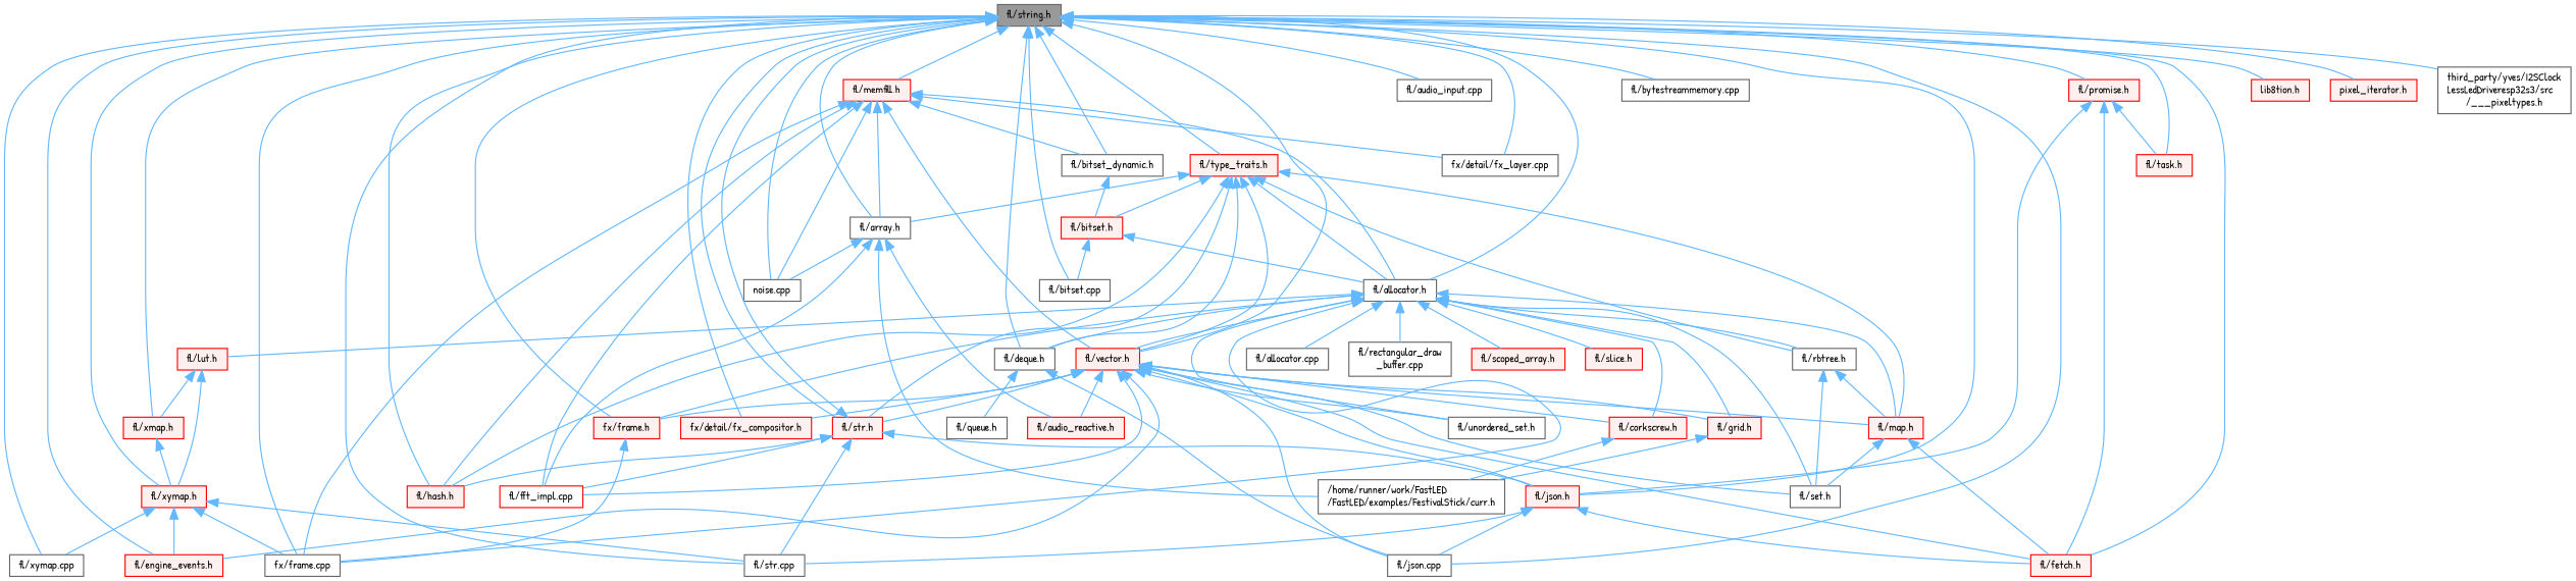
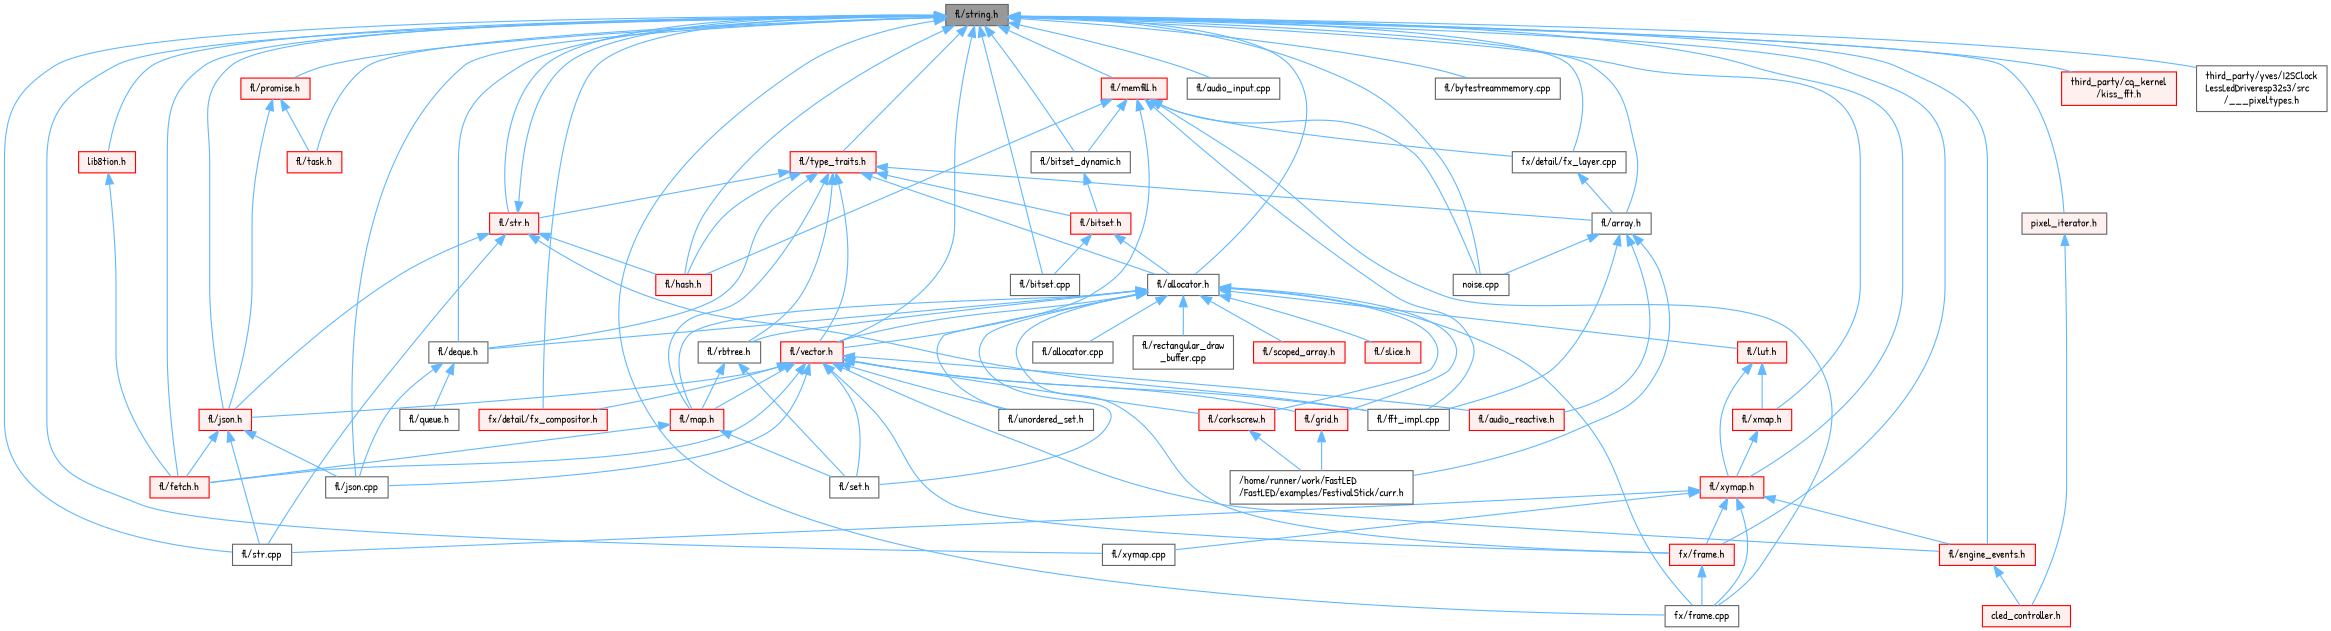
  digraph {
    fontname="Patrick Hand"
    node [color=red fillcolor="#FFF0F0" fontname="Patrick Hand" fontsize=10 shape=box style=filled]
    edge [color=steelblue1 dir=back fontname="Patrick Hand" fontsize=10 labelfontname=Helvetica labelfontsize=10 style=solid]
    n1 [color=gray40 fillcolor=grey60 fontcolor=black height=0.2 label="fl/string.h" width=0.4]
    n2 [color=grey40 fillcolor=white height=0.2 label="fl/allocator.h" width=0.4]
    n3 [color=grey40 fillcolor=white height=0.2 label="fl/deque.h" width=0.4]
    n4 [color=grey40 fillcolor=white height=0.2 label="fl/json.cpp" width=0.4]
    n5 [height=0.2 label="fl/xmap.h" width=0.4]
    n6 [height=0.2 label="fl/xymap.h" width=0.4]
    n7 [height=0.2 label="fl/engine_events.h" width=0.4]
    n8 [color=grey40 fillcolor=white height=0.2 label="fl/str.cpp" width=0.4]
    n9 [color=grey40 fillcolor=white height=0.2 label="fl/xymap.cpp" width=0.4]
    n10 [color=grey40 fillcolor=white height=0.2 label="fx/frame.cpp" width=0.4]
    n11 [height=0.2 label="fx/frame.h" width=0.4]
    n12 [height=0.2 label="fl/fetch.h" width=0.4]
    n13 [height=0.2 label="fl/vector.h" width=0.4]
    n14 [height=0.2 label="fl/json.h" width=0.4]
    n15 [height=0.2 label="fl/str.h" width=0.4]
    n16 [height=0.2 label="fl/hash.h" width=0.4]
    n17 [height=0.2 label="fx/detail/fx_compositor.h" width=0.4]
    n18 [color=grey40 fillcolor=white height=0.2 label="fl/array.h" width=0.4]
    n19 [color=grey40 fillcolor=white height=0.2 label="noise.cpp" width=0.4]
    n20 [color=grey40 fillcolor=white height=0.2 label="fl/audio_input.cpp" width=0.4]
    n21 [color=grey40 fillcolor=white height=0.2 label="fl/bitset.cpp" width=0.4]
    n22 [color=grey40 fillcolor=white height=0.2 label="fl/bitset_dynamic.h" width=0.4]
    n23 [color=grey40 fillcolor=white height=0.2 label="fl/bytestreammemory.cpp" width=0.4]
    n24 [height=0.2 label="fl/memfill.h" width=0.4]
    n25 [color=grey40 fillcolor=white height=0.2 label="fx/detail/fx_layer.cpp" width=0.4]
    n26 [height=0.2 label="fl/promise.h" width=0.4]
    n27 [height=0.2 label="fl/task.h" width=0.4]
    n28 [height=0.2 label="fl/type_traits.h" width=0.4]
    n29 [height=0.2 label="lib8tion.h" width=0.4]
-   n30 [height=0.2 label="pixel_iterator.h" width=0.4]
+   n30 [color=grey40 height=0.2 label="pixel_iterator.h" width=0.4]
+   n31 [height=0.2 label="third_party/cq_kernel\l/kiss_fft.h" width=0.4]
    n32 [color=grey40 fillcolor=white height=0.2 label="third_party/yves/I2SClock\lLessLedDriveresp32s3/src\l/___pixeltypes.h" width=0.4]
    n33 [color=grey40 fillcolor=white height=0.2 label="fl/allocator.cpp" width=0.4]
    n34 [height=0.2 label="fl/corkscrew.h" width=0.4]
    n35 [height=0.2 label="fl/grid.h" width=0.4]
    n36 [height=0.2 label="fl/lut.h" width=0.4]
    n37 [height=0.2 label="fl/map.h" width=0.4]
    n38 [color=grey40 fillcolor=white height=0.2 label="fl/set.h" width=0.4]
    n39 [color=grey40 fillcolor=white height=0.2 label="fl/rbtree.h" width=0.4]
    n40 [color=grey40 fillcolor=white height=0.2 label="fl/rectangular_draw\l_buffer.cpp" width=0.4]
    n41 [height=0.2 label="fl/scoped_array.h" width=0.4]
    n42 [height=0.2 label="fl/slice.h" width=0.4]
    n43 [color=grey40 fillcolor=white height=0.2 label="fl/unordered_set.h" width=0.4]
    n44 [color=grey40 fillcolor=white height=0.2 label="fl/queue.h" width=0.4]
+   n45 [height=0.2 label="cled_controller.h" width=0.4]
    n46 [height=0.2 label="fl/audio_reactive.h" width=0.4]
-   n47 [fillcolor=white height=0.2 label="fl/fft_impl.cpp" width=0.4]
+   n47 [color=grey40 fillcolor=white height=0.2 label="fl/fft_impl.cpp" width=0.4]
    n48 [color=grey40 fillcolor=white height=0.2 label="/home/runner/work/FastLED\l/FastLED/examples/FestivalStick/curr.h" width=0.4]
    n49 [height=0.2 label="fl/bitset.h" width=0.4]
    n1 -> n2
    n1 -> n3
    n1 -> n4
    n1 -> n5
    n1 -> n6
    n1 -> n7
    n1 -> n8
    n1 -> n9
    n1 -> n10
    n1 -> n11
    n1 -> n12
    n1 -> n13
    n1 -> n14
    n1 -> n15
    n1 -> n16
    n1 -> n17
    n1 -> n18
    n1 -> n19
    n1 -> n20
    n1 -> n21
    n1 -> n22
    n1 -> n23
    n1 -> n24
    n1 -> n25
    n1 -> n26
    n1 -> n27
    n1 -> n28
    n1 -> n29
    n1 -> n30
+   n1 -> n31
    n1 -> n32
    n2 -> n3
    n2 -> n10
    n2 -> n11
    n2 -> n13
    n2 -> n33
    n2 -> n34
    n2 -> n35
    n2 -> n36
    n2 -> n37
    n2 -> n38
    n2 -> n39
    n2 -> n40
    n2 -> n41
    n2 -> n42
    n2 -> n43
    n3 -> n4
    n3 -> n44
    n5 -> n6
    n6 -> n7
    n6 -> n8
    n6 -> n9
    n6 -> n10
+   n6 -> n11
+   n7 -> n45
    n11 -> n10
    n13 -> n4
    n13 -> n7
    n13 -> n11
    n13 -> n12
    n13 -> n14
-   n13 -> n15
    n13 -> n17
    n13 -> n34
    n13 -> n35
    n13 -> n37
    n13 -> n38
    n13 -> n43
    n13 -> n46
    n13 -> n47
    n14 -> n4
    n14 -> n8
    n14 -> n12
    n15 -> n1
    n15 -> n8
    n15 -> n14
    n15 -> n16
    n15 -> n47
    n18 -> n19
    n18 -> n46
    n18 -> n47
    n18 -> n48
    n22 -> n49
-   n24 -> n2
    n24 -> n10
    n24 -> n13
    n24 -> n16
-   n24 -> n18
+   n25 -> n18
    n24 -> n19
    n24 -> n22
    n24 -> n25
    n24 -> n47
-   n26 -> n12
+   n29 -> n12
    n26 -> n14
    n26 -> n27
    n28 -> n2
    n28 -> n3
    n28 -> n13
    n28 -> n15
    n28 -> n16
    n28 -> n18
    n28 -> n37
    n28 -> n39
    n28 -> n49
+   n30 -> n45
    n34 -> n48
    n35 -> n48
    n36 -> n5
    n36 -> n6
    n37 -> n12
    n37 -> n38
    n39 -> n37
    n39 -> n38
    n49 -> n2
    n49 -> n21
  }
